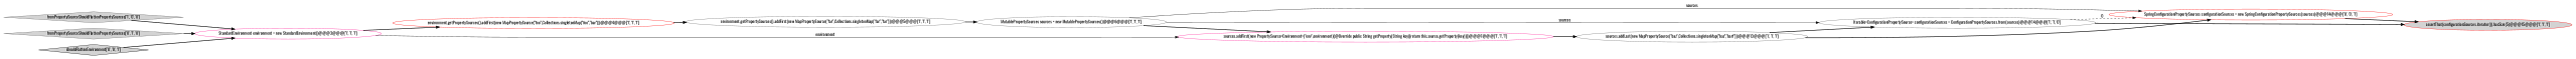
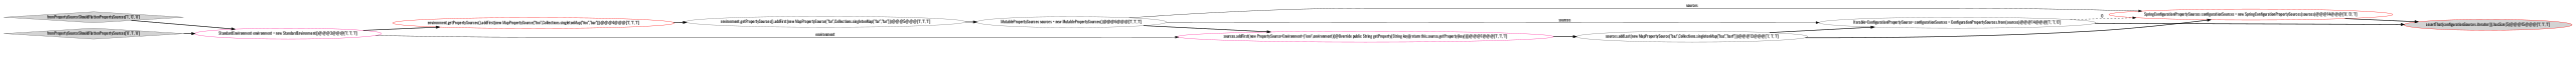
  digraph {
    rankdir=LR
    fontname=Oswald
    node [fillcolor=white shape=ellipse style=filled color=gray40 fontname=Oswald]
    edge [style=bold fontname=Oswald]
    n1 [label="StandardEnvironment environment = new StandardEnvironment()@@@3@@@['1', '1', '1']" color=deeppink]
    n2 [label="sources.addFirst(new PropertySource<Environment>(\"env\",environment){@Override public String getProperty(String key){return this.source.getProperty(key)}})@@@7@@@['1', '1', '1']" color=deeppink]
    n3 [label="environment.getPropertySources().addFirst(new MapPropertySource(\"foo\",Collections.singletonMap(\"foo\",\"bar\")))@@@4@@@['1', '1', '1']" color=red]
    n4 [fillcolor=lightgray label="fromPropertySourceShouldFlattenPropertySources['1', '0', '0']" shape=diamond]
    n5 [label="sources.addLast(new MapPropertySource(\"baz\",Collections.singletonMap(\"baz\",\"barf\")))@@@13@@@['1', '1', '1']"]
    n6 [label="Iterable<ConfigurationPropertySource> configurationSources = ConfigurationPropertySources.from(sources)@@@14@@@['1', '1', '0']"]
    n7 [fillcolor=lightgray label="assertThat(configurationSources.iterator()).hasSize(5)@@@15@@@['1', '1', '1']" color=red]
    n8 [label="SpringConfigurationPropertySources configurationSources = new SpringConfigurationPropertySources(sources)@@@14@@@['0', '0', '1']" color=red]
    n9 [label="environment.getPropertySources().addFirst(new MapPropertySource(\"far\",Collections.singletonMap(\"far\",\"far\")))@@@5@@@['1', '1', '1']"]
    n10 [label="MutablePropertySources sources = new MutablePropertySources()@@@6@@@['1', '1', '1']"]
    n11 [fillcolor=lightgray label="fromPropertySourceShouldFlattenPropertySources['0', '1', '0']" shape=diamond]
-   n12 [fillcolor=lightgray label="shouldFlattenEnvironment['0', '0', '1']" shape=diamond color=black]
    n1 -> n2 [label=environment style=solid]
    n1 -> n3
    n2 -> n5
    n3 -> n9
    n4 -> n1
    n5 -> n6
    n5 -> n8
    n6 -> n7
    n6 -> n8 [label=0 style=dashed]
    n8 -> n7
    n9 -> n10
    n10 -> n2
    n10 -> n6 [label=sources style=solid]
    n10 -> n8 [label=sources style=solid]
    n11 -> n1
-   n12 -> n1
  }
